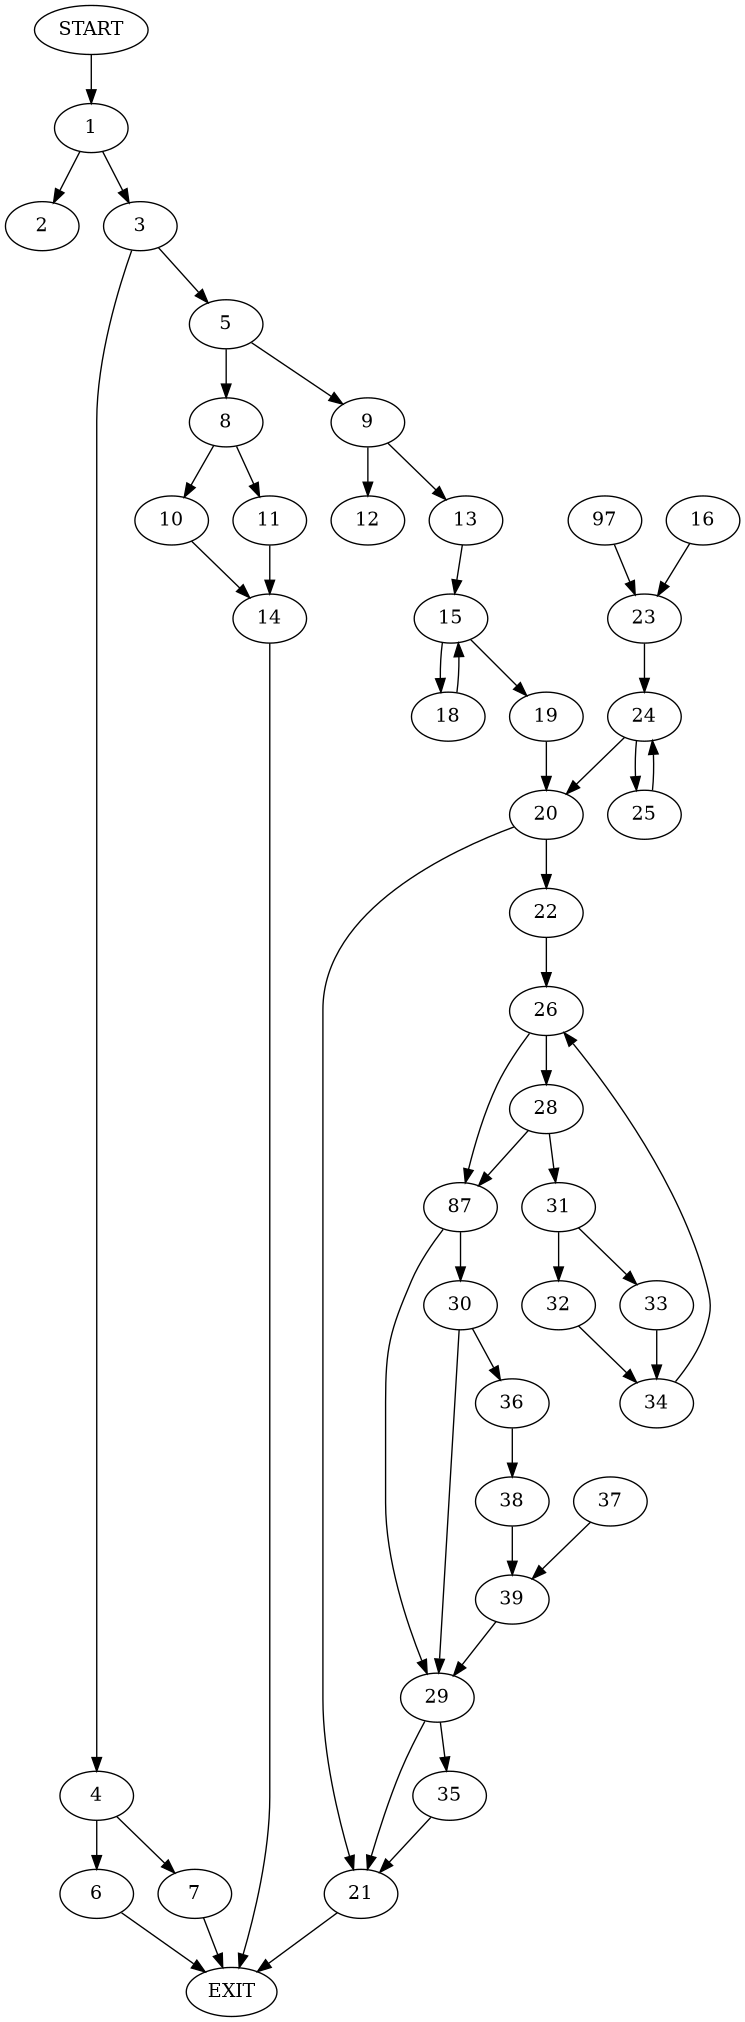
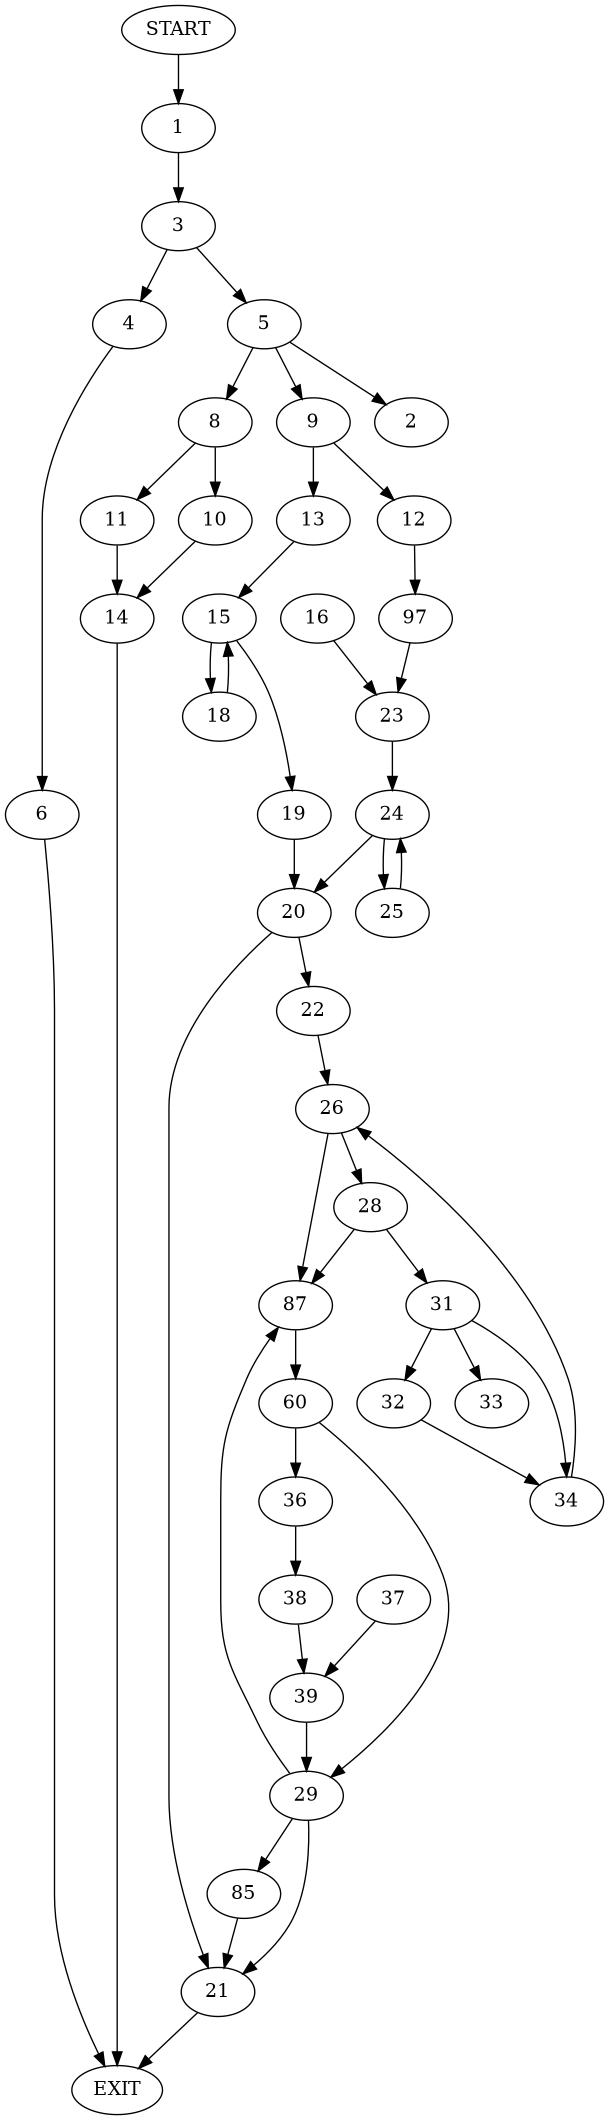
  digraph {
    n1 [label=START]
    1
    2
    3
    n5 [label=EXIT]
    4
    5
    6
-   7
    8
    9
    10
    11
    12
    13
    14
    n17 [label=97]
    15
    16
    23
    18
    19
    20
    24
    21
    22
    26
    n28 [label=87]
    28
    25
    29
-   30
+   30 [label=60]
    31
-   35
+   35 [label=85]
    36
    32
    33
    38
    34
    37
    39
    n1 -> 1
-   1 -> 2
+   5 -> 2
    1 -> 3
    3 -> 4
    3 -> 5
    4 -> 6
-   4 -> 7
    5 -> 8
    5 -> 9
    6 -> n5
-   7 -> n5
    8 -> 10
    8 -> 11
    9 -> 12
    9 -> 13
    10 -> 14
    11 -> 14
+   12 -> n17
    13 -> 15
    14 -> n5
    n17 -> 23
    15 -> 18
    15 -> 19
    16 -> 23
    23 -> 24
    18 -> 15
    19 -> 20
    20 -> 21
    20 -> 22
    24 -> 20
    24 -> 25
    21 -> n5
    22 -> 26
    26 -> n28
    26 -> 28
-   n28 -> 29
+   29 -> n28
    n28 -> 30
    28 -> n28
    28 -> 31
    25 -> 24
    29 -> 21
    29 -> 35
    30 -> 29
    30 -> 36
    31 -> 32
    31 -> 33
    35 -> 21
    36 -> 38
    32 -> 34
-   33 -> 34
+   31 -> 34
    38 -> 39
    34 -> 26
    37 -> 39
    39 -> 29
  }
